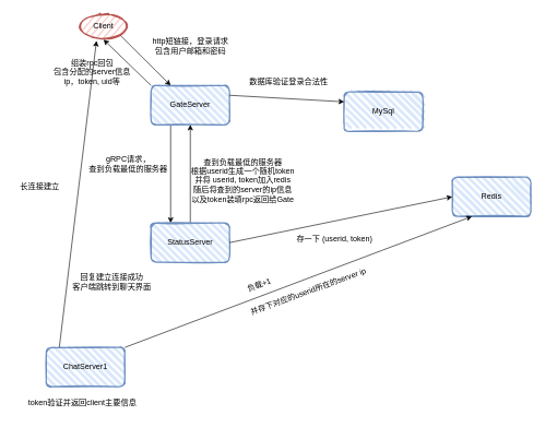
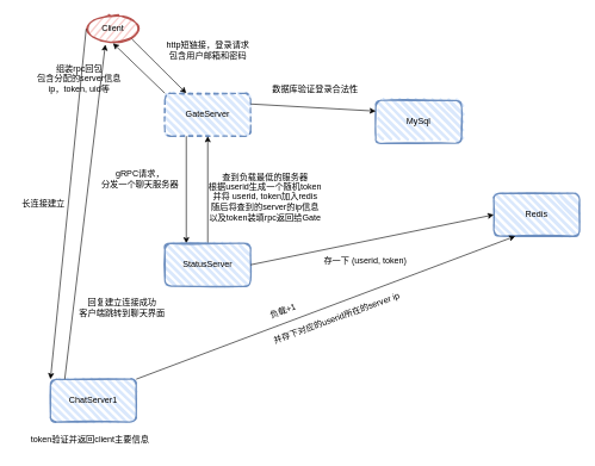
  <mxCell id="0" />
  <mxCell id="1" parent="0" />
  <mxCell id="2" style="edgeStyle=orthogonalEdgeStyle;rounded=0;orthogonalLoop=1;jettySize=auto;html=1;exitX=0.25;exitY=1;exitDx=0;exitDy=0;entryX=0.25;entryY=0;entryDx=0;entryDy=0;" parent="1" source="3" target="6" edge="1"><mxGeometry relative="1" as="geometry" /></mxCell>
- <mxCell id="3" value="GateServer" style="rounded=1;whiteSpace=wrap;html=1;strokeWidth=2;fillWeight=4;hachureGap=8;hachureAngle=45;fillColor=#dae8fc;sketch=1;strokeColor=#6c8ebf;" parent="1" vertex="1"><mxGeometry x="230" y="130" width="120" height="60" as="geometry" /></mxCell>
+ <mxCell id="3" value="GateServer" style="rounded=1;whiteSpace=wrap;html=1;strokeWidth=2;fillWeight=4;hachureGap=8;hachureAngle=45;fillColor=#dae8fc;sketch=1;strokeColor=#6c8ebf;dashed=1;" parent="1" vertex="1"><mxGeometry x="230" y="130" width="120" height="60" as="geometry" /></mxCell>
  <mxCell id="4" value="Client" style="ellipse;whiteSpace=wrap;html=1;strokeWidth=2;fillWeight=2;hachureGap=8;fillColor=#f8cecc;fillStyle=dots;sketch=1;strokeColor=#b85450;" parent="1" vertex="1"><mxGeometry x="120" y="20" width="75" height="40" as="geometry" /></mxCell>
  <mxCell id="5" style="edgeStyle=orthogonalEdgeStyle;rounded=0;orthogonalLoop=1;jettySize=auto;html=1;exitX=0.5;exitY=0;exitDx=0;exitDy=0;entryX=0.5;entryY=1;entryDx=0;entryDy=0;" parent="1" source="6" target="3" edge="1"><mxGeometry relative="1" as="geometry" /></mxCell>
  <mxCell id="6" value="StatusServer" style="rounded=1;whiteSpace=wrap;html=1;strokeWidth=2;fillWeight=4;hachureGap=8;hachureAngle=45;fillColor=#dae8fc;sketch=1;strokeColor=#6c8ebf;" parent="1" vertex="1"><mxGeometry x="230" y="340" width="120" height="60" as="geometry" /></mxCell>
  <mxCell id="7" value="" style="endArrow=classic;html=1;rounded=0;exitX=1;exitY=1;exitDx=0;exitDy=0;entryX=0.25;entryY=0;entryDx=0;entryDy=0;" parent="1" source="4" target="3" edge="1"><mxGeometry width="50" height="50" relative="1" as="geometry"><mxPoint x="390" y="320" as="sourcePoint" /><mxPoint x="440" y="270" as="targetPoint" /></mxGeometry></mxCell>
  <mxCell id="8" value="http短链接，登录请求&lt;div&gt;包含用户邮箱和密码&lt;/div&gt;" style="text;html=1;align=center;verticalAlign=middle;resizable=0;points=[];autosize=1;strokeColor=none;fillColor=none;" parent="1" vertex="1"><mxGeometry x="220" y="50" width="140" height="40" as="geometry" /></mxCell>
  <mxCell id="9" value="MySql" style="rounded=1;whiteSpace=wrap;html=1;strokeWidth=2;fillWeight=4;hachureGap=8;hachureAngle=45;fillColor=#dae8fc;sketch=1;strokeColor=#6c8ebf;" parent="1" vertex="1"><mxGeometry x="525" y="140" width="120" height="60" as="geometry" /></mxCell>
  <mxCell id="10" value="Redis" style="rounded=1;whiteSpace=wrap;html=1;strokeWidth=2;fillWeight=4;hachureGap=8;hachureAngle=45;fillColor=#dae8fc;sketch=1;strokeColor=#6c8ebf;" parent="1" vertex="1"><mxGeometry x="690" y="270" width="120" height="60" as="geometry" /></mxCell>
  <mxCell id="11" value="" style="endArrow=classic;html=1;rounded=0;exitX=1;exitY=0.25;exitDx=0;exitDy=0;entryX=0;entryY=0.25;entryDx=0;entryDy=0;" parent="1" source="3" target="9" edge="1"><mxGeometry width="50" height="50" relative="1" as="geometry"><mxPoint x="380" y="250" as="sourcePoint" /><mxPoint x="430" y="200" as="targetPoint" /></mxGeometry></mxCell>
  <mxCell id="12" value="数据库验证登录合法性" style="text;html=1;align=center;verticalAlign=middle;resizable=0;points=[];autosize=1;strokeColor=none;fillColor=none;rotation=0;" parent="1" vertex="1"><mxGeometry x="370" y="110" width="140" height="30" as="geometry" /></mxCell>
- <mxCell id="13" value="gRPC请求，&lt;div&gt;查到负载最低的服务器&lt;/div&gt;" style="text;html=1;align=center;verticalAlign=middle;resizable=0;points=[];autosize=1;strokeColor=none;fillColor=none;" parent="1" vertex="1"><mxGeometry x="130" y="230" width="130" height="40" as="geometry" /></mxCell>
+ <mxCell id="13" value="gRPC请求，&lt;div&gt;分发一个聊天服务器&lt;/div&gt;" style="text;html=1;align=center;verticalAlign=middle;resizable=0;points=[];autosize=1;strokeColor=none;fillColor=none;" parent="1" vertex="1"><mxGeometry x="130" y="230" width="130" height="40" as="geometry" /></mxCell>
  <mxCell id="14" value="查到负载最低的服务器&lt;div&gt;根据userid生成一个随机token&lt;/div&gt;&lt;div&gt;并将 userid, token加入redis&lt;/div&gt;&lt;div&gt;随后将查到的server的ip信息&lt;/div&gt;&lt;div&gt;以及token装填rpc返回给Gate&lt;/div&gt;" style="text;html=1;align=center;verticalAlign=middle;resizable=0;points=[];autosize=1;strokeColor=none;fillColor=none;" parent="1" vertex="1"><mxGeometry x="280" y="230" width="180" height="90" as="geometry" /></mxCell>
  <mxCell id="15" value="存一下 (userid, token)" style="text;html=1;align=center;verticalAlign=middle;resizable=0;points=[];autosize=1;strokeColor=none;fillColor=none;rotation=0;" parent="1" vertex="1"><mxGeometry x="440" y="350" width="140" height="30" as="geometry" /></mxCell>
  <mxCell id="16" value="" style="endArrow=classic;html=1;rounded=0;exitX=0;exitY=0;exitDx=0;exitDy=0;entryX=0.5;entryY=1;entryDx=0;entryDy=0;" parent="1" source="3" target="4" edge="1"><mxGeometry width="50" height="50" relative="1" as="geometry"><mxPoint x="30" y="190" as="sourcePoint" /><mxPoint x="80" y="140" as="targetPoint" /></mxGeometry></mxCell>
- <mxCell id="17" value="组装rpc回包&lt;div&gt;包含分配的server信息&lt;/div&gt;&lt;div&gt;ip，token, uid等&lt;/div&gt;" style="text;html=1;align=center;verticalAlign=middle;resizable=0;points=[];autosize=1;strokeColor=none;fillColor=none;" parent="1" vertex="1"><mxGeometry x="70" y="80" width="140" height="60" as="geometry" /></mxCell>
+ <mxCell id="17" value="组装rpc回包&lt;div&gt;包含分配的server信息&lt;/div&gt;&lt;div&gt;ip，token, uid等&lt;/div&gt;" style="text;html=1;align=center;verticalAlign=middle;resizable=0;points=[];autosize=1;strokeColor=none;fillColor=none;" parent="1" vertex="1"><mxGeometry x="40" y="80" width="140" height="60" as="geometry" /></mxCell>
  <mxCell id="18" value="" style="endArrow=classic;html=1;rounded=0;entryX=0;entryY=0.5;entryDx=0;entryDy=0;" parent="1" target="10" edge="1"><mxGeometry width="50" height="50" relative="1" as="geometry"><mxPoint x="350" y="370" as="sourcePoint" /><mxPoint x="400" y="320" as="targetPoint" /></mxGeometry></mxCell>
  <mxCell id="19" value="ChatServer1" style="rounded=1;whiteSpace=wrap;html=1;strokeWidth=2;fillWeight=4;hachureGap=8;hachureAngle=45;fillColor=#dae8fc;sketch=1;strokeColor=#6c8ebf;" parent="1" vertex="1"><mxGeometry x="70" y="530" width="120" height="60" as="geometry" /></mxCell>
+ <mxCell id="20" value="" style="endArrow=classic;html=1;rounded=0;exitX=0;exitY=0.5;exitDx=0;exitDy=0;entryX=0;entryY=0;entryDx=0;entryDy=0;" parent="1" source="4" target="19" edge="1"><mxGeometry width="50" height="50" relative="1" as="geometry"><mxPoint x="20" y="310" as="sourcePoint" /><mxPoint x="70" y="260" as="targetPoint" /></mxGeometry></mxCell>
  <mxCell id="21" value="长连接建立" style="text;html=1;align=center;verticalAlign=middle;resizable=0;points=[];autosize=1;strokeColor=none;fillColor=none;" parent="1" vertex="1"><mxGeometry x="20" y="270" width="80" height="30" as="geometry" /></mxCell>
  <mxCell id="22" value="token验证并返回client主要信息" style="text;html=1;align=center;verticalAlign=middle;resizable=0;points=[];autosize=1;strokeColor=none;fillColor=none;" parent="1" vertex="1"><mxGeometry x="30" y="600" width="190" height="30" as="geometry" /></mxCell>
  <mxCell id="23" value="" style="endArrow=classic;html=1;rounded=0;entryX=0.25;entryY=1;entryDx=0;entryDy=0;" parent="1" target="10" edge="1"><mxGeometry width="50" height="50" relative="1" as="geometry"><mxPoint x="190" y="530" as="sourcePoint" /><mxPoint x="240" y="480" as="targetPoint" /></mxGeometry></mxCell>
  <mxCell id="24" value="负载+1" style="text;html=1;align=center;verticalAlign=middle;resizable=0;points=[];autosize=1;strokeColor=none;fillColor=none;rotation=-20;" parent="1" vertex="1"><mxGeometry x="365" y="420" width="60" height="30" as="geometry" /></mxCell>
  <mxCell id="25" value="并存下对应的userid所在的server ip" style="text;html=1;align=center;verticalAlign=middle;resizable=0;points=[];autosize=1;strokeColor=none;fillColor=none;rotation=-20;" parent="1" vertex="1"><mxGeometry x="365" y="430" width="210" height="30" as="geometry" /></mxCell>
  <mxCell id="26" value="" style="endArrow=classic;html=1;rounded=0;entryX=0.357;entryY=1.047;entryDx=0;entryDy=0;entryPerimeter=0;" parent="1" target="4" edge="1"><mxGeometry width="50" height="50" relative="1" as="geometry"><mxPoint x="90" y="530" as="sourcePoint" /><mxPoint x="140" y="480" as="targetPoint" /></mxGeometry></mxCell>
  <mxCell id="27" value="回复建立连接成功&lt;div&gt;客户端跳转到聊天界面&lt;/div&gt;" style="text;html=1;align=center;verticalAlign=middle;resizable=0;points=[];autosize=1;strokeColor=none;fillColor=none;" parent="1" vertex="1"><mxGeometry x="100" y="410" width="140" height="40" as="geometry" /></mxCell>
